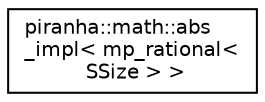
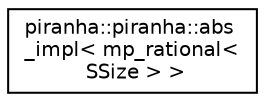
  digraph {
    rankdir=LR
-   n1 [color=black fillcolor=white fontname=Helvetica fontsize=10 height=0.2 label="piranha::math::abs\l_impl\< mp_rational\<\l SSize \> \>" shape=record style=filled width=0.4]
+   n1 [color=black fillcolor=white fontname=Helvetica fontsize=10 height=0.2 label="piranha::piranha::abs\l_impl\< mp_rational\<\l SSize \> \>" shape=record style=filled width=0.4]
  }
